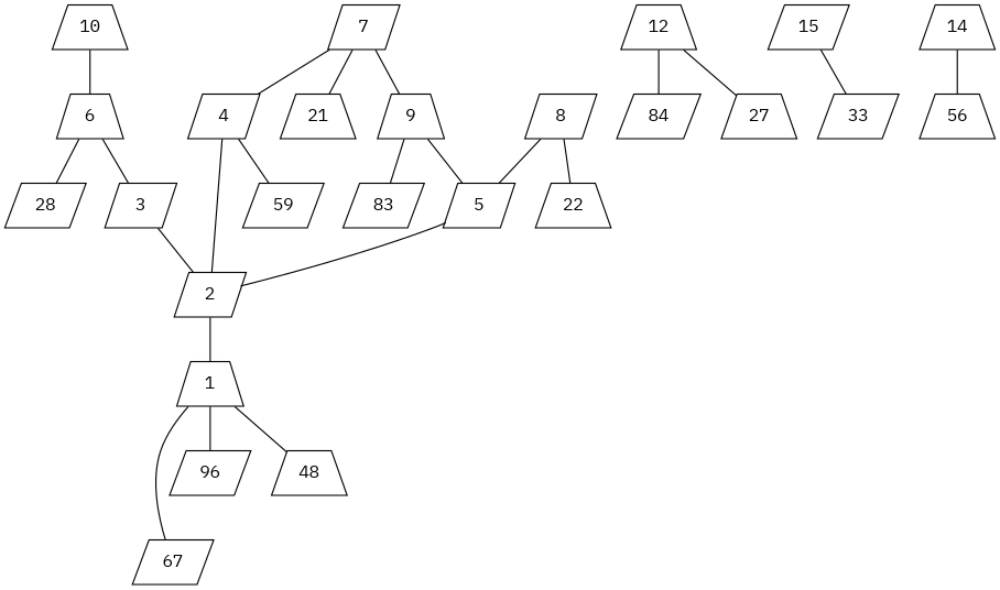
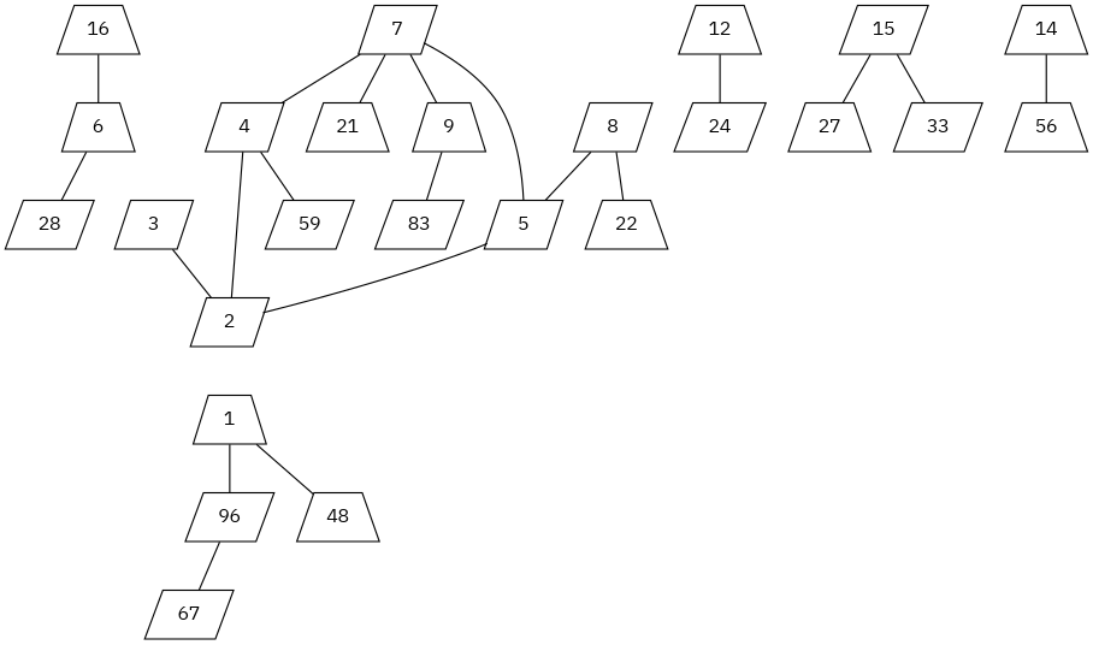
  graph {
    fontname="IBM Plex Mono"
    node [chem=C fontname="IBM Plex Mono" shape=parallelogram]
    edge [fontname="IBM Plex Mono" valence=1]
    1 [shape=trapezium]
    n2 [chem=H label=96]
    n3 [chem=H label=67]
    n4 [chem=H label=48 shape=trapezium]
    2
    3
    4
    n8 [chem=H label=59]
    5
    6 [shape=trapezium]
    n11 [chem=H label=28]
    7
    9 [shape=trapezium]
    21 [chem=H shape=trapezium]
    n15 [chem=H label=83]
    8
    22 [chem=H shape=trapezium]
-   10 [shape=trapezium]
+   10 [shape=trapezium label=16]
    12 [shape=trapezium]
-   24 [chem=H label=84]
+   24 [chem=H]
    n21 [label=33]
    14 [shape=trapezium]
    n23 [chem=H label=56 shape=trapezium]
    15
    27 [chem=H shape=trapezium]
    1 -- n2
-   1 -- n3
+   n2 -- n3
    1 -- n4
-   2 -- 1
    3 -- 2 [valence=2]
    4 -- 2
    4 -- n8
    5 -- 2
-   6 -- 3
    6 -- n11
    7 -- 4 [valence=2]
    7 -- 9
    7 -- 21
-   9 -- 5 [valence=2]
+   7 -- 5 [valence=2]
    9 -- n15
    8 -- 5
    8 -- 22
    10 -- 6 [valence=2]
    12 -- 24
    14 -- n23
    15 -- n21 [valence=2]
-   12 -- 27
+   15 -- 27
  }
